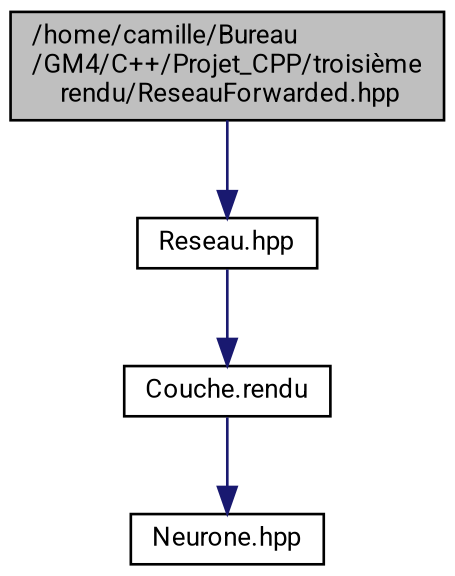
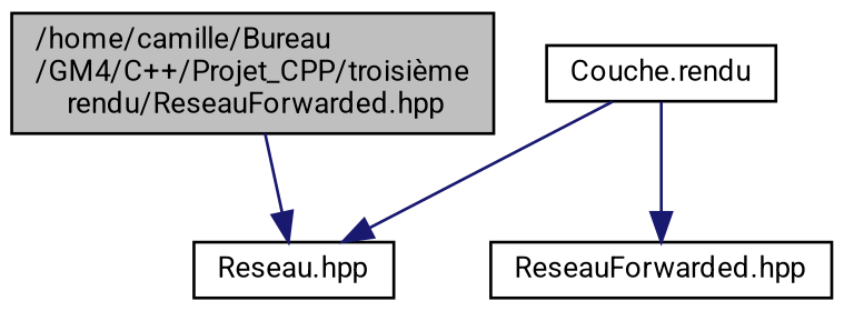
  digraph {
    fontname=Roboto
    node [color=black fillcolor=white fontname=Roboto fontsize=10 shape=record style=filled]
    edge [color=midnightblue fontname=Roboto fontsize=10 labelfontname=Helvetica labelfontsize=10 style=solid]
    n1 [fillcolor=grey75 fontcolor=black height=0.2 label="/home/camille/Bureau\l/GM4/C++/Projet_CPP/troisième\l rendu/ReseauForwarded.hpp" width=0.4]
    n2 [height=0.2 label="Reseau.hpp" width=0.4]
    n3 [height=0.2 label="Couche.rendu" width=0.4]
-   n4 [height=0.2 label="Neurone.hpp" width=0.4]
+   n4 [height=0.2 label="ReseauForwarded.hpp" width=0.4]
    n1 -> n2
-   n2 -> n3
+   n3 -> n2
    n3 -> n4
  }
